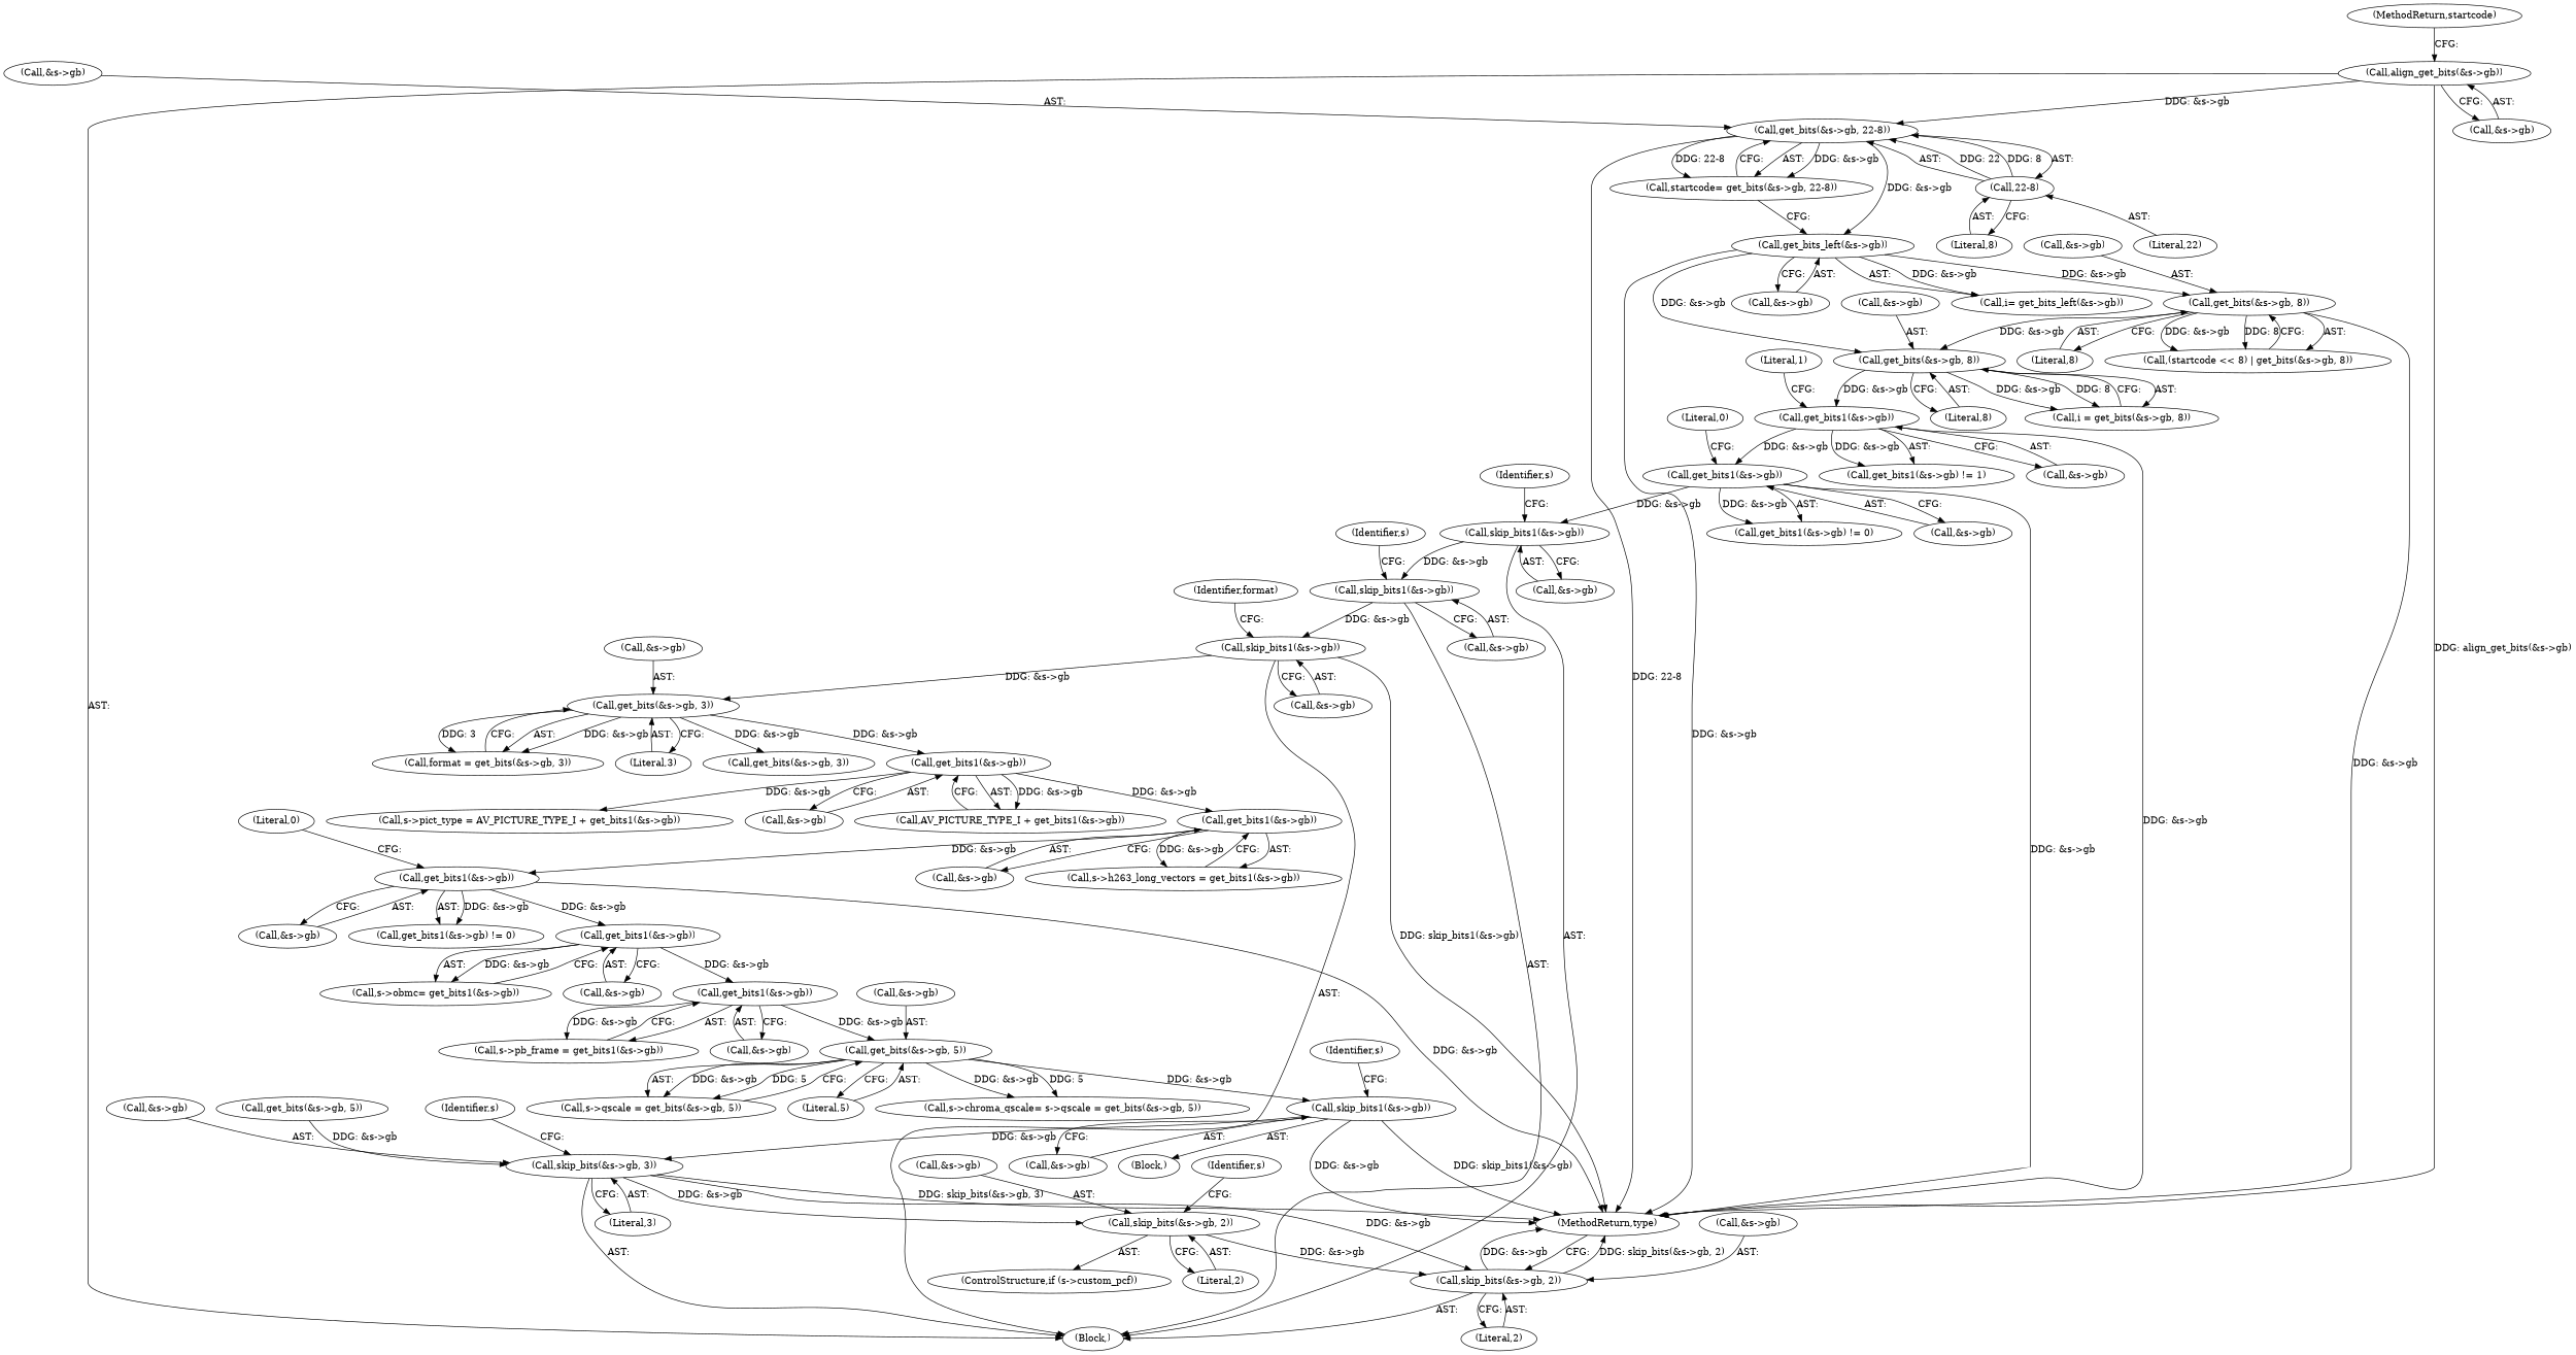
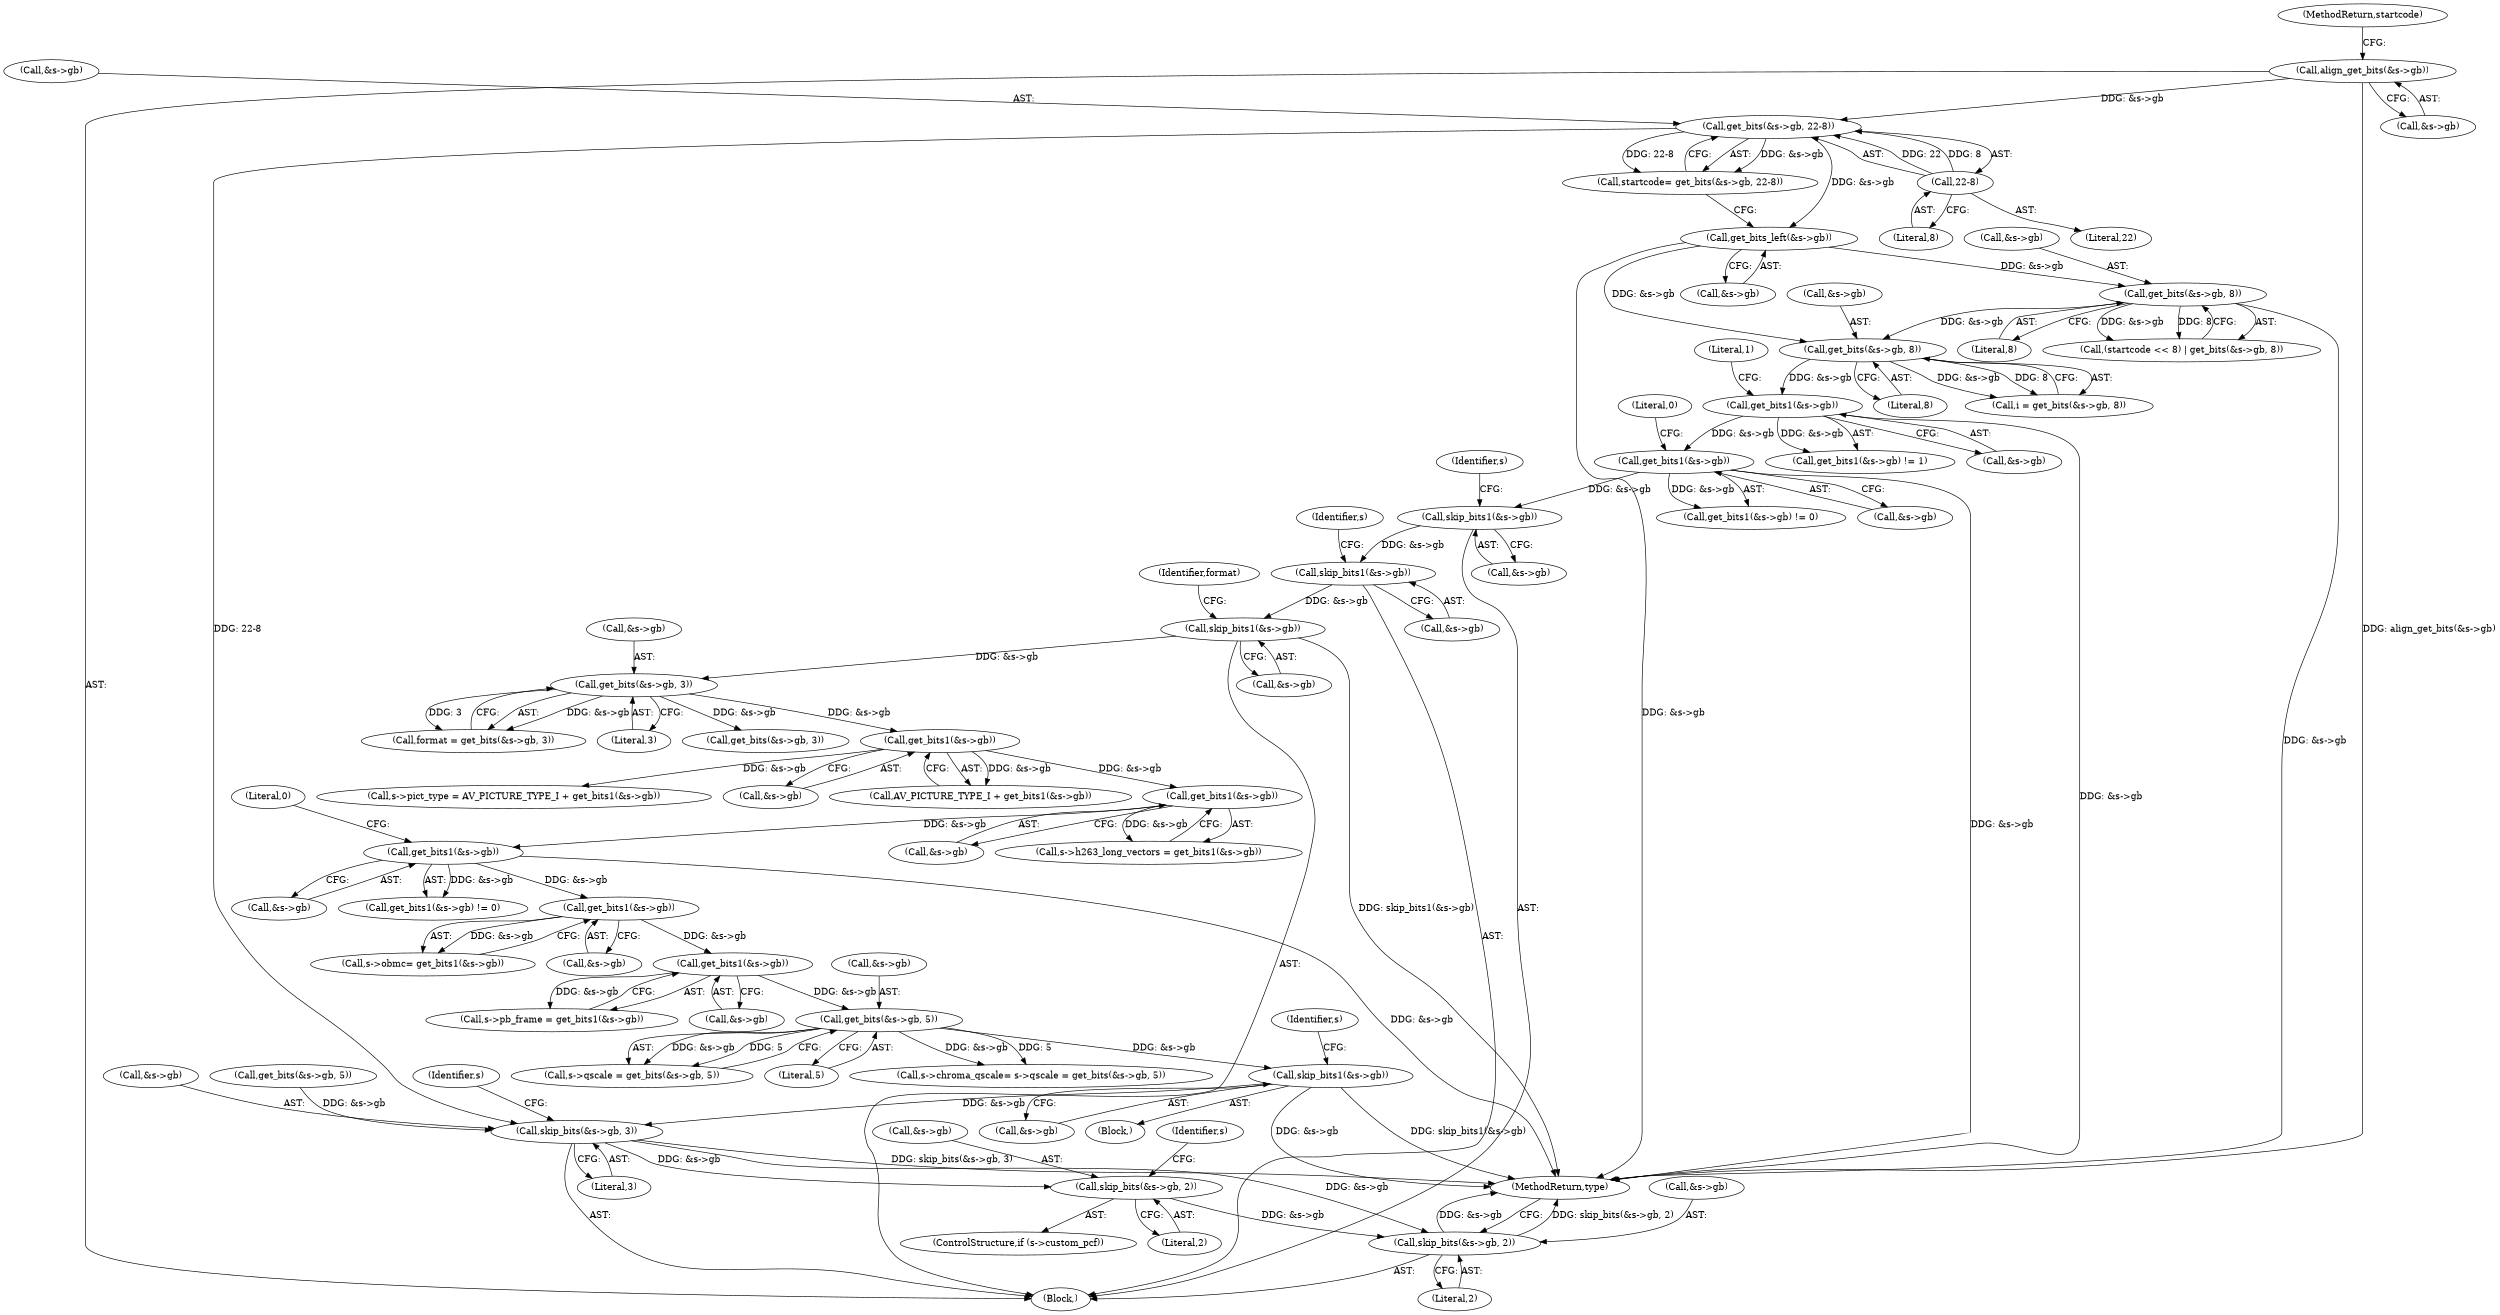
  digraph {
    n1 [label="(Call,skip_bits1(&s->gb))"]
    n2 [label="(Call,skip_bits(&s->gb, 3))"]
    n3 [label="(Block,)"]
    n4 [label="(MethodReturn,type)"]
    n5 [label="(Call,&s->gb)"]
    n6 [label="(Block,)"]
    n7 [label="(Call,skip_bits(&s->gb, 2))"]
    n8 [label="(Call,skip_bits(&s->gb, 2))"]
    n9 [label="(Literal,3)"]
    n10 [label="(Call,get_bits(&s->gb, 5))"]
    n11 [label="(Call,s->chroma_qscale= s->qscale = get_bits(&s->gb, 5))"]
    n12 [label="(Call,s->qscale = get_bits(&s->gb, 5))"]
    n13 [label="(Literal,5)"]
    n14 [label="(Call,get_bits1(&s->gb))"]
    n15 [label="(Call,&s->gb)"]
    n16 [label="(Call,s->pb_frame = get_bits1(&s->gb))"]
    n17 [label="(Call,get_bits1(&s->gb))"]
    n18 [label="(Call,&s->gb)"]
    n19 [label="(Call,s->obmc= get_bits1(&s->gb))"]
    n20 [label="(Call,get_bits1(&s->gb))"]
    n21 [label="(Call,&s->gb)"]
    n22 [label="(Call,get_bits1(&s->gb) != 0)"]
    n23 [label="(Call,get_bits1(&s->gb))"]
    n24 [label="(Call,s->h263_long_vectors = get_bits1(&s->gb))"]
    n25 [label="(Call,&s->gb)"]
    n26 [label="(Call,get_bits1(&s->gb))"]
    n27 [label="(Call,&s->gb)"]
    n28 [label="(Call,s->pict_type = AV_PICTURE_TYPE_I + get_bits1(&s->gb))"]
    n29 [label="(Call,AV_PICTURE_TYPE_I + get_bits1(&s->gb))"]
    n30 [label="(Call,get_bits(&s->gb, 3))"]
    n31 [label="(Literal,3)"]
    n32 [label="(Call,format = get_bits(&s->gb, 3))"]
    n33 [label="(Call,get_bits(&s->gb, 3))"]
    n34 [label="(Call,skip_bits1(&s->gb))"]
    n35 [label="(Call,&s->gb)"]
    n36 [label="(Call,skip_bits1(&s->gb))"]
    n37 [label="(Call,&s->gb)"]
    n38 [label="(Call,skip_bits1(&s->gb))"]
    n39 [label="(Call,&s->gb)"]
    n40 [label="(Call,get_bits1(&s->gb))"]
    n41 [label="(Call,&s->gb)"]
    n42 [label="(Call,get_bits1(&s->gb) != 0)"]
    n43 [label="(Call,get_bits1(&s->gb))"]
    n44 [label="(Call,&s->gb)"]
    n45 [label="(Call,get_bits1(&s->gb) != 1)"]
    n46 [label="(Call,get_bits(&s->gb, 8))"]
    n47 [label="(Call,i = get_bits(&s->gb, 8))"]
    n48 [label="(Literal,8)"]
    n49 [label="(Call,get_bits(&s->gb, 8))"]
    n50 [label="(Call,(startcode << 8) | get_bits(&s->gb, 8))"]
    n51 [label="(Literal,8)"]
    n52 [label="(Call,get_bits_left(&s->gb))"]
-   n53 [label="(Call,i= get_bits_left(&s->gb))"]
    n54 [label="(Call,&s->gb)"]
    n55 [label="(Call,get_bits(&s->gb, 22-8))"]
    n56 [label="(Call,22-8)"]
    n57 [label="(Call,startcode= get_bits(&s->gb, 22-8))"]
    n58 [label="(Literal,8)"]
    n59 [label="(Call,align_get_bits(&s->gb))"]
    n60 [label="(Call,&s->gb)"]
    n61 [label="(ControlStructure,if (s->custom_pcf))"]
    n62 [label="(Literal,2)"]
    n63 [label="(Literal,2)"]
    n64 [label="(Identifier,s)"]
    n65 [label="(Call,&s->gb)"]
    n66 [label="(Call,get_bits(&s->gb, 5))"]
    n67 [label="(Literal,0)"]
    n68 [label="(Call,&s->gb)"]
    n69 [label="(Literal,22)"]
    n70 [label="(Call,&s->gb)"]
    n71 [label="(Literal,1)"]
    n72 [label="(Call,&s->gb)"]
    n73 [label="(Call,&s->gb)"]
    n74 [label="(Identifier,s)"]
    n75 [label="(Literal,0)"]
    n76 [label="(Identifier,s)"]
    n77 [label="(Call,&s->gb)"]
    n78 [label="(Call,&s->gb)"]
    n79 [label="(Identifier,s)"]
    n80 [label="(Identifier,s)"]
    n81 [label="(Identifier,format)"]
    n82 [label="(Call,&s->gb)"]
    n83 [label="(MethodReturn,startcode)"]
    n1 -> n2 [label="DDG: &s->gb"]
    n1 -> n3 [label="AST: "]
    n1 -> n4 [label="DDG: &s->gb"]
    n1 -> n4 [label="DDG: skip_bits1(&s->gb)"]
    n1 -> n5 [label="CFG: "]
    n2 -> n4 [label="DDG: skip_bits(&s->gb, 3)"]
    n2 -> n6 [label="AST: "]
    n2 -> n7 [label="DDG: &s->gb"]
    n2 -> n8 [label="DDG: &s->gb"]
    n2 -> n9 [label="CFG: "]
    n4 -> n8 [label="CFG: "]
    n5 -> n1 [label="AST: "]
    n7 -> n8 [label="DDG: &s->gb"]
    n7 -> n61 [label="AST: "]
    n7 -> n62 [label="CFG: "]
    n8 -> n4 [label="DDG: skip_bits(&s->gb, 2)"]
    n8 -> n4 [label="DDG: &s->gb"]
    n8 -> n6 [label="AST: "]
    n8 -> n63 [label="CFG: "]
    n9 -> n2 [label="AST: "]
    n10 -> n1 [label="DDG: &s->gb"]
    n10 -> n11 [label="DDG: &s->gb"]
    n10 -> n11 [label="DDG: 5"]
    n10 -> n12 [label="AST: "]
    n10 -> n12 [label="DDG: &s->gb"]
    n10 -> n12 [label="DDG: 5"]
    n10 -> n13 [label="CFG: "]
    n12 -> n10 [label="CFG: "]
    n13 -> n10 [label="AST: "]
    n14 -> n10 [label="DDG: &s->gb"]
    n14 -> n15 [label="CFG: "]
    n14 -> n16 [label="AST: "]
    n14 -> n16 [label="DDG: &s->gb"]
    n15 -> n14 [label="AST: "]
    n16 -> n14 [label="CFG: "]
    n17 -> n14 [label="DDG: &s->gb"]
    n17 -> n18 [label="CFG: "]
    n17 -> n19 [label="AST: "]
    n17 -> n19 [label="DDG: &s->gb"]
    n18 -> n17 [label="AST: "]
    n19 -> n17 [label="CFG: "]
    n20 -> n4 [label="DDG: &s->gb"]
    n20 -> n17 [label="DDG: &s->gb"]
    n20 -> n21 [label="CFG: "]
    n20 -> n22 [label="AST: "]
    n20 -> n22 [label="DDG: &s->gb"]
    n21 -> n20 [label="AST: "]
    n23 -> n20 [label="DDG: &s->gb"]
    n23 -> n24 [label="AST: "]
    n23 -> n24 [label="DDG: &s->gb"]
    n23 -> n25 [label="CFG: "]
    n24 -> n23 [label="CFG: "]
    n25 -> n23 [label="AST: "]
    n26 -> n23 [label="DDG: &s->gb"]
    n26 -> n27 [label="CFG: "]
    n26 -> n28 [label="DDG: &s->gb"]
    n26 -> n29 [label="AST: "]
    n26 -> n29 [label="DDG: &s->gb"]
    n27 -> n26 [label="AST: "]
    n29 -> n26 [label="CFG: "]
    n30 -> n26 [label="DDG: &s->gb"]
    n30 -> n31 [label="CFG: "]
    n30 -> n32 [label="AST: "]
    n30 -> n32 [label="DDG: &s->gb"]
    n30 -> n32 [label="DDG: 3"]
    n30 -> n33 [label="DDG: &s->gb"]
    n31 -> n30 [label="AST: "]
    n32 -> n30 [label="CFG: "]
    n34 -> n4 [label="DDG: skip_bits1(&s->gb)"]
    n34 -> n6 [label="AST: "]
    n34 -> n30 [label="DDG: &s->gb"]
    n34 -> n35 [label="CFG: "]
    n35 -> n34 [label="AST: "]
    n36 -> n6 [label="AST: "]
    n36 -> n34 [label="DDG: &s->gb"]
    n36 -> n37 [label="CFG: "]
    n37 -> n36 [label="AST: "]
    n38 -> n6 [label="AST: "]
    n38 -> n36 [label="DDG: &s->gb"]
    n38 -> n39 [label="CFG: "]
    n39 -> n38 [label="AST: "]
    n40 -> n4 [label="DDG: &s->gb"]
    n40 -> n38 [label="DDG: &s->gb"]
    n40 -> n41 [label="CFG: "]
    n40 -> n42 [label="AST: "]
    n40 -> n42 [label="DDG: &s->gb"]
    n41 -> n40 [label="AST: "]
    n43 -> n4 [label="DDG: &s->gb"]
    n43 -> n40 [label="DDG: &s->gb"]
    n43 -> n44 [label="CFG: "]
    n43 -> n45 [label="AST: "]
    n43 -> n45 [label="DDG: &s->gb"]
    n44 -> n43 [label="AST: "]
    n46 -> n43 [label="DDG: &s->gb"]
    n46 -> n47 [label="AST: "]
    n46 -> n47 [label="DDG: &s->gb"]
    n46 -> n47 [label="DDG: 8"]
    n46 -> n48 [label="CFG: "]
    n47 -> n46 [label="CFG: "]
    n48 -> n46 [label="AST: "]
    n49 -> n4 [label="DDG: &s->gb"]
    n49 -> n46 [label="DDG: &s->gb"]
    n49 -> n50 [label="AST: "]
    n49 -> n50 [label="DDG: &s->gb"]
    n49 -> n50 [label="DDG: 8"]
    n49 -> n51 [label="CFG: "]
    n50 -> n49 [label="CFG: "]
    n51 -> n49 [label="AST: "]
    n52 -> n4 [label="DDG: &s->gb"]
    n52 -> n46 [label="DDG: &s->gb"]
    n52 -> n49 [label="DDG: &s->gb"]
-   n52 -> n53 [label="AST: "]
-   n52 -> n53 [label="DDG: &s->gb"]
    n52 -> n54 [label="CFG: "]
    n54 -> n52 [label="AST: "]
-   n55 -> n4 [label="DDG: 22-8"]
+   n55 -> n2 [label="DDG: 22-8"]
    n55 -> n52 [label="DDG: &s->gb"]
    n55 -> n56 [label="AST: "]
    n55 -> n57 [label="AST: "]
    n55 -> n57 [label="DDG: &s->gb"]
    n55 -> n57 [label="DDG: 22-8"]
    n56 -> n55 [label="AST: "]
    n56 -> n55 [label="DDG: 22"]
    n56 -> n55 [label="DDG: 8"]
    n56 -> n58 [label="CFG: "]
    n57 -> n52 [label="CFG: "]
    n57 -> n55 [label="CFG: "]
    n58 -> n56 [label="AST: "]
    n59 -> n4 [label="DDG: align_get_bits(&s->gb)"]
    n59 -> n6 [label="AST: "]
    n59 -> n55 [label="DDG: &s->gb"]
    n59 -> n60 [label="CFG: "]
    n60 -> n59 [label="AST: "]
    n62 -> n7 [label="AST: "]
    n63 -> n8 [label="AST: "]
    n64 -> n38 [label="CFG: "]
    n65 -> n2 [label="AST: "]
    n66 -> n2 [label="DDG: &s->gb"]
    n67 -> n20 [label="CFG: "]
    n68 -> n46 [label="AST: "]
-   n69 -> n56 [label="AST: "]
+   n56 -> n69 [label="AST: "]
    n70 -> n7 [label="AST: "]
    n71 -> n43 [label="CFG: "]
    n72 -> n10 [label="AST: "]
    n73 -> n8 [label="AST: "]
    n74 -> n36 [label="CFG: "]
    n75 -> n40 [label="CFG: "]
    n76 -> n7 [label="CFG: "]
    n77 -> n49 [label="AST: "]
    n78 -> n30 [label="AST: "]
    n79 -> n1 [label="CFG: "]
    n80 -> n2 [label="CFG: "]
    n81 -> n34 [label="CFG: "]
    n82 -> n55 [label="AST: "]
    n83 -> n59 [label="CFG: "]
  }
